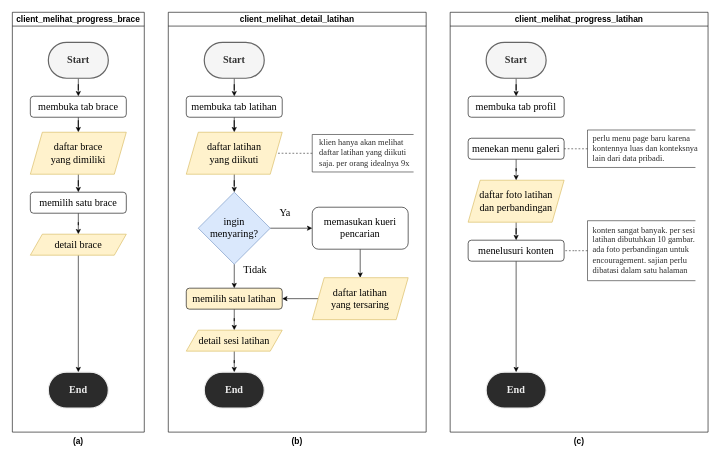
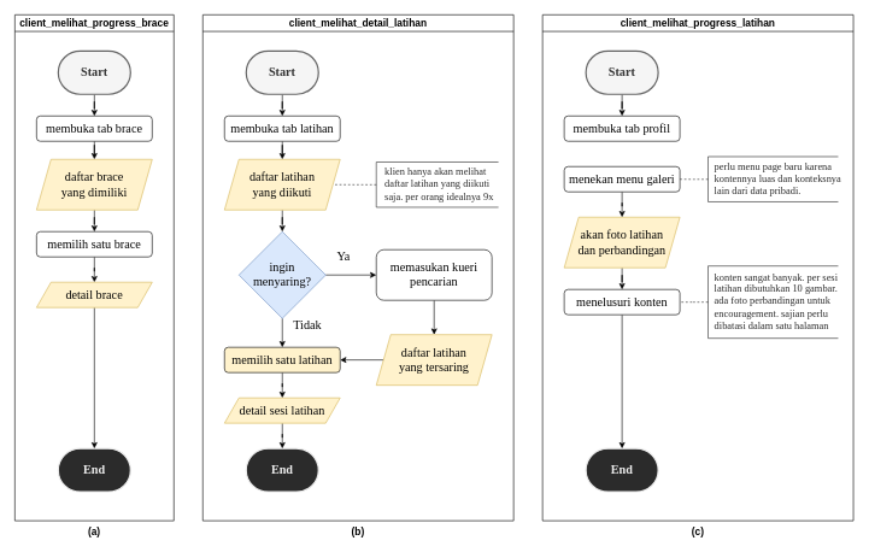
  <mxCell id="0" />
  <mxCell id="1" parent="0" />
  <mxCell id="2" value="client_melihat_detail_latihan" style="swimlane;whiteSpace=wrap;html=1;fontSize=14;" parent="1" vertex="1"><mxGeometry x="280" y="20" width="430" height="700" as="geometry" /></mxCell>
  <mxCell id="3" value="" style="edgeStyle=orthogonalEdgeStyle;rounded=0;orthogonalLoop=1;jettySize=auto;html=1;" parent="2" source="4" target="7" edge="1"><mxGeometry relative="1" as="geometry" /></mxCell>
  <mxCell id="4" value="Start" style="strokeWidth=2;html=1;shape=mxgraph.flowchart.terminator;whiteSpace=wrap;fontStyle=1;fontSize=17;fillColor=#f5f5f5;strokeColor=#666666;fontColor=#333333;fontFamily=Times New Roman;" parent="2" vertex="1"><mxGeometry x="60" y="50" width="100" height="60" as="geometry" /></mxCell>
  <mxCell id="5" value="End" style="strokeWidth=2;html=1;shape=mxgraph.flowchart.terminator;whiteSpace=wrap;fontStyle=1;fontSize=17;fillColor=#2B2B2B;strokeColor=#EDEDED;fontColor=#EDEDED;fontFamily=Times New Roman;" parent="2" vertex="1"><mxGeometry x="60" y="600" width="100" height="60" as="geometry" /></mxCell>
  <mxCell id="6" style="edgeStyle=orthogonalEdgeStyle;rounded=0;orthogonalLoop=1;jettySize=auto;html=1;" parent="2" source="7" target="9" edge="1"><mxGeometry relative="1" as="geometry" /></mxCell>
  <mxCell id="7" value="  membuka tab latihan" style="rounded=1;whiteSpace=wrap;html=1;fontSize=17;glass=0;strokeWidth=1;shadow=0;fontFamily=Times New Roman;" parent="2" vertex="1"><mxGeometry x="30" y="140" width="160" height="35" as="geometry" /></mxCell>
  <mxCell id="8" value="" style="edgeStyle=orthogonalEdgeStyle;rounded=0;orthogonalLoop=1;jettySize=auto;html=1;" parent="2" source="9" target="14" edge="1"><mxGeometry relative="1" as="geometry" /></mxCell>
  <mxCell id="9" value="daftar latihan &lt;br&gt;yang diikuti" style="shape=parallelogram;perimeter=parallelogramPerimeter;whiteSpace=wrap;html=1;fixedSize=1;strokeWidth=1;fillColor=#fff2cc;strokeColor=#d6b656;fontSize=17;fontFamily=Times New Roman;" parent="2" vertex="1"><mxGeometry x="30" y="200" width="160" height="70" as="geometry" /></mxCell>
  <mxCell id="10" style="edgeStyle=orthogonalEdgeStyle;rounded=0;orthogonalLoop=1;jettySize=auto;html=1;entryX=0.5;entryY=0;entryDx=0;entryDy=0;" parent="2" source="11" target="23" edge="1"><mxGeometry relative="1" as="geometry" /></mxCell>
  <mxCell id="11" value="  memilih satu latihan" style="rounded=1;whiteSpace=wrap;html=1;fontSize=17;glass=0;strokeWidth=1;shadow=0;fontFamily=Times New Roman;fillColor=#fff2cc;" parent="2" vertex="1"><mxGeometry x="30" y="460" width="160" height="35" as="geometry" /></mxCell>
  <mxCell id="12" value="" style="edgeStyle=orthogonalEdgeStyle;rounded=0;orthogonalLoop=1;jettySize=auto;html=1;" parent="2" source="14" target="11" edge="1"><mxGeometry relative="1" as="geometry" /></mxCell>
  <mxCell id="13" value="" style="edgeStyle=orthogonalEdgeStyle;rounded=0;orthogonalLoop=1;jettySize=auto;html=1;" parent="2" source="14" target="18" edge="1"><mxGeometry relative="1" as="geometry" /></mxCell>
  <mxCell id="14" value="ingin&lt;br&gt;menyaring?" style="rhombus;whiteSpace=wrap;html=1;fillColor=#dae8fc;strokeColor=#6c8ebf;aspect=fixed;fontSize=17;fontFamily=Times New Roman;" parent="2" vertex="1"><mxGeometry x="50" y="300" width="120" height="120" as="geometry" /></mxCell>
  <mxCell id="15" style="edgeStyle=orthogonalEdgeStyle;rounded=0;orthogonalLoop=1;jettySize=auto;html=1;entryX=1;entryY=0.5;entryDx=0;entryDy=0;" parent="2" source="16" target="11" edge="1"><mxGeometry relative="1" as="geometry" /></mxCell>
  <mxCell id="16" value="daftar latihan &lt;br&gt;yang tersaring" style="shape=parallelogram;perimeter=parallelogramPerimeter;whiteSpace=wrap;html=1;fixedSize=1;strokeWidth=1;fillColor=#fff2cc;strokeColor=#d6b656;fontSize=17;fontFamily=Times New Roman;" parent="2" vertex="1"><mxGeometry x="240" y="442.5" width="160" height="70" as="geometry" /></mxCell>
  <mxCell id="17" value="" style="edgeStyle=orthogonalEdgeStyle;rounded=0;orthogonalLoop=1;jettySize=auto;html=1;" parent="2" source="18" target="16" edge="1"><mxGeometry relative="1" as="geometry" /></mxCell>
  <mxCell id="18" value="  memasukan kueri pencarian" style="rounded=1;whiteSpace=wrap;html=1;fontSize=17;glass=0;strokeWidth=1;shadow=0;fontFamily=Times New Roman;" parent="2" vertex="1"><mxGeometry x="240" y="325" width="160" height="70" as="geometry" /></mxCell>
  <mxCell id="19" style="edgeStyle=orthogonalEdgeStyle;rounded=0;orthogonalLoop=1;jettySize=auto;html=1;dashed=1;endArrow=none;endFill=0;strokeColor=#2B2B2B;" parent="2" source="20" target="9" edge="1"><mxGeometry relative="1" as="geometry" /></mxCell>
  <mxCell id="20" value="" style="strokeWidth=1;html=1;shape=mxgraph.flowchart.annotation_1;align=left;pointerEvents=1;strokeColor=#2B2B2B;" parent="2" vertex="1"><mxGeometry x="240" y="203.75" width="169" height="62.5" as="geometry" /></mxCell>
  <mxCell id="21" value="klien hanya akan melihat daftar latihan yang diikuti saja. per orang idealnya 9x" style="text;html=1;strokeColor=none;fillColor=none;align=left;verticalAlign=middle;whiteSpace=wrap;rounded=0;fontSize=14;fontFamily=Times New Roman;fontColor=#2B2B2B;" parent="2" vertex="1"><mxGeometry x="250" y="211" width="172" height="48" as="geometry" /></mxCell>
  <mxCell id="22" style="edgeStyle=orthogonalEdgeStyle;rounded=0;orthogonalLoop=1;jettySize=auto;html=1;" parent="2" source="23" target="5" edge="1"><mxGeometry relative="1" as="geometry" /></mxCell>
  <mxCell id="23" value="detail sesi latihan" style="shape=parallelogram;perimeter=parallelogramPerimeter;whiteSpace=wrap;html=1;fixedSize=1;strokeWidth=1;fillColor=#fff2cc;strokeColor=#d6b656;fontSize=17;fontFamily=Times New Roman;" parent="2" vertex="1"><mxGeometry x="30" y="530" width="160" height="35" as="geometry" /></mxCell>
  <mxCell id="24" value="&lt;font color=&quot;#000000&quot; style=&quot;font-size: 17px;&quot;&gt;Ya&lt;/font&gt;" style="text;html=1;strokeColor=none;fillColor=none;align=center;verticalAlign=middle;whiteSpace=wrap;rounded=0;fontColor=#FFFFFF;fontSize=17;fontFamily=Times New Roman;" vertex="1" parent="2"><mxGeometry x="185" y="325" width="20" height="20" as="geometry" /></mxCell>
  <mxCell id="25" value="&lt;font color=&quot;#000000&quot; style=&quot;font-size: 17px;&quot;&gt;Tidak&lt;/font&gt;" style="text;html=1;strokeColor=none;fillColor=none;align=center;verticalAlign=middle;whiteSpace=wrap;rounded=0;fontColor=#FFFFFF;fontSize=17;fontFamily=Times New Roman;" vertex="1" parent="2"><mxGeometry x="120" y="420" width="50" height="20" as="geometry" /></mxCell>
  <mxCell id="26" value="(a)" style="text;html=1;strokeColor=none;fillColor=none;align=center;verticalAlign=middle;whiteSpace=wrap;rounded=0;fontStyle=1;fontSize=14;" parent="1" vertex="1"><mxGeometry x="20" y="720" width="220" height="30" as="geometry" /></mxCell>
  <mxCell id="27" value="(b)" style="text;html=1;strokeColor=none;fillColor=none;align=center;verticalAlign=middle;whiteSpace=wrap;rounded=0;fontStyle=1;fontSize=14;" parent="1" vertex="1"><mxGeometry x="280" y="720" width="430" height="30" as="geometry" /></mxCell>
  <mxCell id="28" value="client_melihat_progress_brace" style="swimlane;whiteSpace=wrap;html=1;fontSize=14;" parent="1" vertex="1"><mxGeometry x="20" y="20" width="220" height="700" as="geometry" /></mxCell>
  <mxCell id="29" value="" style="edgeStyle=orthogonalEdgeStyle;rounded=0;orthogonalLoop=1;jettySize=auto;html=1;" parent="28" source="30" target="33" edge="1"><mxGeometry relative="1" as="geometry" /></mxCell>
  <mxCell id="30" value="Start" style="strokeWidth=2;html=1;shape=mxgraph.flowchart.terminator;whiteSpace=wrap;fontStyle=1;fontSize=17;fillColor=#f5f5f5;strokeColor=#666666;fontColor=#333333;fontFamily=Times New Roman;" parent="28" vertex="1"><mxGeometry x="60" y="50" width="100" height="60" as="geometry" /></mxCell>
  <mxCell id="31" value="End" style="strokeWidth=2;html=1;shape=mxgraph.flowchart.terminator;whiteSpace=wrap;fontStyle=1;fontSize=17;fillColor=#2B2B2B;strokeColor=#EDEDED;fontColor=#EDEDED;fontFamily=Times New Roman;" parent="28" vertex="1"><mxGeometry x="60" y="600" width="100" height="60" as="geometry" /></mxCell>
  <mxCell id="32" value="" style="edgeStyle=orthogonalEdgeStyle;rounded=0;orthogonalLoop=1;jettySize=auto;html=1;" parent="28" source="33" target="35" edge="1"><mxGeometry relative="1" as="geometry" /></mxCell>
  <mxCell id="33" value="  membuka tab brace" style="rounded=1;whiteSpace=wrap;html=1;fontSize=17;glass=0;strokeWidth=1;shadow=0;fontFamily=Times New Roman;" parent="28" vertex="1"><mxGeometry x="30" y="140" width="160" height="35" as="geometry" /></mxCell>
  <mxCell id="34" value="" style="edgeStyle=orthogonalEdgeStyle;rounded=0;orthogonalLoop=1;jettySize=auto;html=1;" parent="28" source="35" target="37" edge="1"><mxGeometry relative="1" as="geometry" /></mxCell>
  <mxCell id="35" value="daftar brace &lt;br&gt;yang dimiliki" style="shape=parallelogram;perimeter=parallelogramPerimeter;whiteSpace=wrap;html=1;fixedSize=1;strokeWidth=1;fillColor=#fff2cc;strokeColor=#d6b656;fontSize=17;fontFamily=Times New Roman;" parent="28" vertex="1"><mxGeometry x="30" y="200" width="160" height="70" as="geometry" /></mxCell>
  <mxCell id="36" value="" style="edgeStyle=orthogonalEdgeStyle;rounded=0;orthogonalLoop=1;jettySize=auto;html=1;" parent="28" source="37" target="39" edge="1"><mxGeometry relative="1" as="geometry" /></mxCell>
  <mxCell id="37" value="  memilih satu brace" style="rounded=1;whiteSpace=wrap;html=1;fontSize=17;glass=0;strokeWidth=1;shadow=0;fontFamily=Times New Roman;" parent="28" vertex="1"><mxGeometry x="30" y="300" width="160" height="35" as="geometry" /></mxCell>
  <mxCell id="38" style="edgeStyle=orthogonalEdgeStyle;rounded=0;orthogonalLoop=1;jettySize=auto;html=1;entryX=0.5;entryY=0;entryDx=0;entryDy=0;entryPerimeter=0;" parent="28" source="39" target="31" edge="1"><mxGeometry relative="1" as="geometry" /></mxCell>
  <mxCell id="39" value="detail brace" style="shape=parallelogram;perimeter=parallelogramPerimeter;whiteSpace=wrap;html=1;fixedSize=1;strokeWidth=1;fillColor=#fff2cc;strokeColor=#d6b656;fontSize=17;fontFamily=Times New Roman;" parent="28" vertex="1"><mxGeometry x="30" y="370" width="160" height="35" as="geometry" /></mxCell>
  <mxCell id="40" value="client_melihat_progress_latihan" style="swimlane;whiteSpace=wrap;html=1;fontSize=14;" parent="1" vertex="1"><mxGeometry x="750" y="20" width="430" height="700" as="geometry" /></mxCell>
  <mxCell id="41" style="edgeStyle=orthogonalEdgeStyle;rounded=0;orthogonalLoop=1;jettySize=auto;html=1;" parent="40" source="42" target="44" edge="1"><mxGeometry relative="1" as="geometry" /></mxCell>
  <mxCell id="42" value="Start" style="strokeWidth=2;html=1;shape=mxgraph.flowchart.terminator;whiteSpace=wrap;fontStyle=1;fontSize=17;fillColor=#f5f5f5;strokeColor=#666666;fontColor=#333333;fontFamily=Times New Roman;" parent="40" vertex="1"><mxGeometry x="60" y="50" width="100" height="60" as="geometry" /></mxCell>
  <mxCell id="43" value="End" style="strokeWidth=2;html=1;shape=mxgraph.flowchart.terminator;whiteSpace=wrap;fontStyle=1;fontSize=17;fillColor=#2B2B2B;strokeColor=#EDEDED;fontColor=#EDEDED;fontFamily=Times New Roman;" parent="40" vertex="1"><mxGeometry x="60" y="600" width="100" height="60" as="geometry" /></mxCell>
  <mxCell id="44" value="  membuka tab profil" style="rounded=1;whiteSpace=wrap;html=1;fontSize=17;glass=0;strokeWidth=1;shadow=0;fontFamily=Times New Roman;" parent="40" vertex="1"><mxGeometry x="30" y="140" width="160" height="35" as="geometry" /></mxCell>
  <mxCell id="45" value="" style="edgeStyle=orthogonalEdgeStyle;rounded=0;orthogonalLoop=1;jettySize=auto;html=1;" parent="40" source="46" target="48" edge="1"><mxGeometry relative="1" as="geometry" /></mxCell>
- <mxCell id="46" value="daftar foto latihan&lt;br&gt;dan perbandingan" style="shape=parallelogram;perimeter=parallelogramPerimeter;whiteSpace=wrap;html=1;fixedSize=1;strokeWidth=1;fillColor=#fff2cc;strokeColor=#d6b656;fontSize=17;fontFamily=Times New Roman;" parent="40" vertex="1"><mxGeometry x="30" y="280" width="160" height="70" as="geometry" /></mxCell>
+ <mxCell id="46" value="akan foto latihan&lt;br&gt;dan perbandingan" style="shape=parallelogram;perimeter=parallelogramPerimeter;whiteSpace=wrap;html=1;fixedSize=1;strokeWidth=1;fillColor=#fff2cc;strokeColor=#d6b656;fontSize=17;fontFamily=Times New Roman;" parent="40" vertex="1"><mxGeometry x="30" y="280" width="160" height="70" as="geometry" /></mxCell>
  <mxCell id="47" style="edgeStyle=orthogonalEdgeStyle;rounded=0;orthogonalLoop=1;jettySize=auto;html=1;" parent="40" source="48" target="43" edge="1"><mxGeometry relative="1" as="geometry" /></mxCell>
  <mxCell id="48" value="menelusuri konten" style="rounded=1;whiteSpace=wrap;html=1;fontSize=17;glass=0;strokeWidth=1;shadow=0;fontFamily=Times New Roman;" parent="40" vertex="1"><mxGeometry x="30" y="380" width="160" height="35" as="geometry" /></mxCell>
  <mxCell id="49" value="" style="edgeStyle=orthogonalEdgeStyle;rounded=0;orthogonalLoop=1;jettySize=auto;html=1;" parent="40" source="50" target="46" edge="1"><mxGeometry relative="1" as="geometry" /></mxCell>
  <mxCell id="50" value="  menekan menu galeri" style="rounded=1;whiteSpace=wrap;html=1;fontSize=17;glass=0;strokeWidth=1;shadow=0;fontFamily=Times New Roman;" parent="40" vertex="1"><mxGeometry x="30" y="210" width="160" height="35" as="geometry" /></mxCell>
  <mxCell id="51" style="edgeStyle=orthogonalEdgeStyle;rounded=0;orthogonalLoop=1;jettySize=auto;html=1;entryX=1;entryY=0.5;entryDx=0;entryDy=0;dashed=1;endArrow=none;endFill=0;strokeColor=#2B2B2B;" parent="40" source="52" target="50" edge="1"><mxGeometry relative="1" as="geometry" /></mxCell>
  <mxCell id="52" value="" style="strokeWidth=1;html=1;shape=mxgraph.flowchart.annotation_1;align=left;pointerEvents=1;strokeColor=#2B2B2B;" parent="40" vertex="1"><mxGeometry x="229" y="196.25" width="180" height="62.5" as="geometry" /></mxCell>
  <mxCell id="53" value="perlu menu page baru karena kontennya luas dan konteksnya lain dari data pribadi.&amp;nbsp;" style="text;html=1;strokeColor=none;fillColor=none;align=left;verticalAlign=middle;whiteSpace=wrap;rounded=0;fontSize=14;fontFamily=Times New Roman;fontColor=#2B2B2B;" parent="40" vertex="1"><mxGeometry x="236" y="203.5" width="186" height="48" as="geometry" /></mxCell>
  <mxCell id="54" value="" style="edgeStyle=orthogonalEdgeStyle;rounded=0;orthogonalLoop=1;jettySize=auto;html=1;fontColor=#2B2B2B;endArrow=none;endFill=0;dashed=1;strokeColor=#2B2B2B;" parent="40" source="55" target="48" edge="1"><mxGeometry relative="1" as="geometry" /></mxCell>
  <mxCell id="55" value="" style="strokeWidth=1;html=1;shape=mxgraph.flowchart.annotation_1;align=left;pointerEvents=1;strokeColor=#2B2B2B;" parent="40" vertex="1"><mxGeometry x="229" y="347.5" width="180" height="100" as="geometry" /></mxCell>
  <mxCell id="56" value="konten sangat banyak. per sesi latihan dibutuhkan 10 gambar. ada foto perbandingan untuk encouragement. sajian perlu dibatasi dalam satu halaman" style="text;html=1;strokeColor=none;fillColor=none;align=left;verticalAlign=middle;whiteSpace=wrap;rounded=0;fontSize=14;fontFamily=Times New Roman;fontColor=#2B2B2B;" parent="40" vertex="1"><mxGeometry x="236" y="372.5" width="186" height="48" as="geometry" /></mxCell>
  <mxCell id="57" value="(c)" style="text;html=1;strokeColor=none;fillColor=none;align=center;verticalAlign=middle;whiteSpace=wrap;rounded=0;fontStyle=1;fontSize=14;" parent="1" vertex="1"><mxGeometry x="750" y="720" width="430" height="30" as="geometry" /></mxCell>
